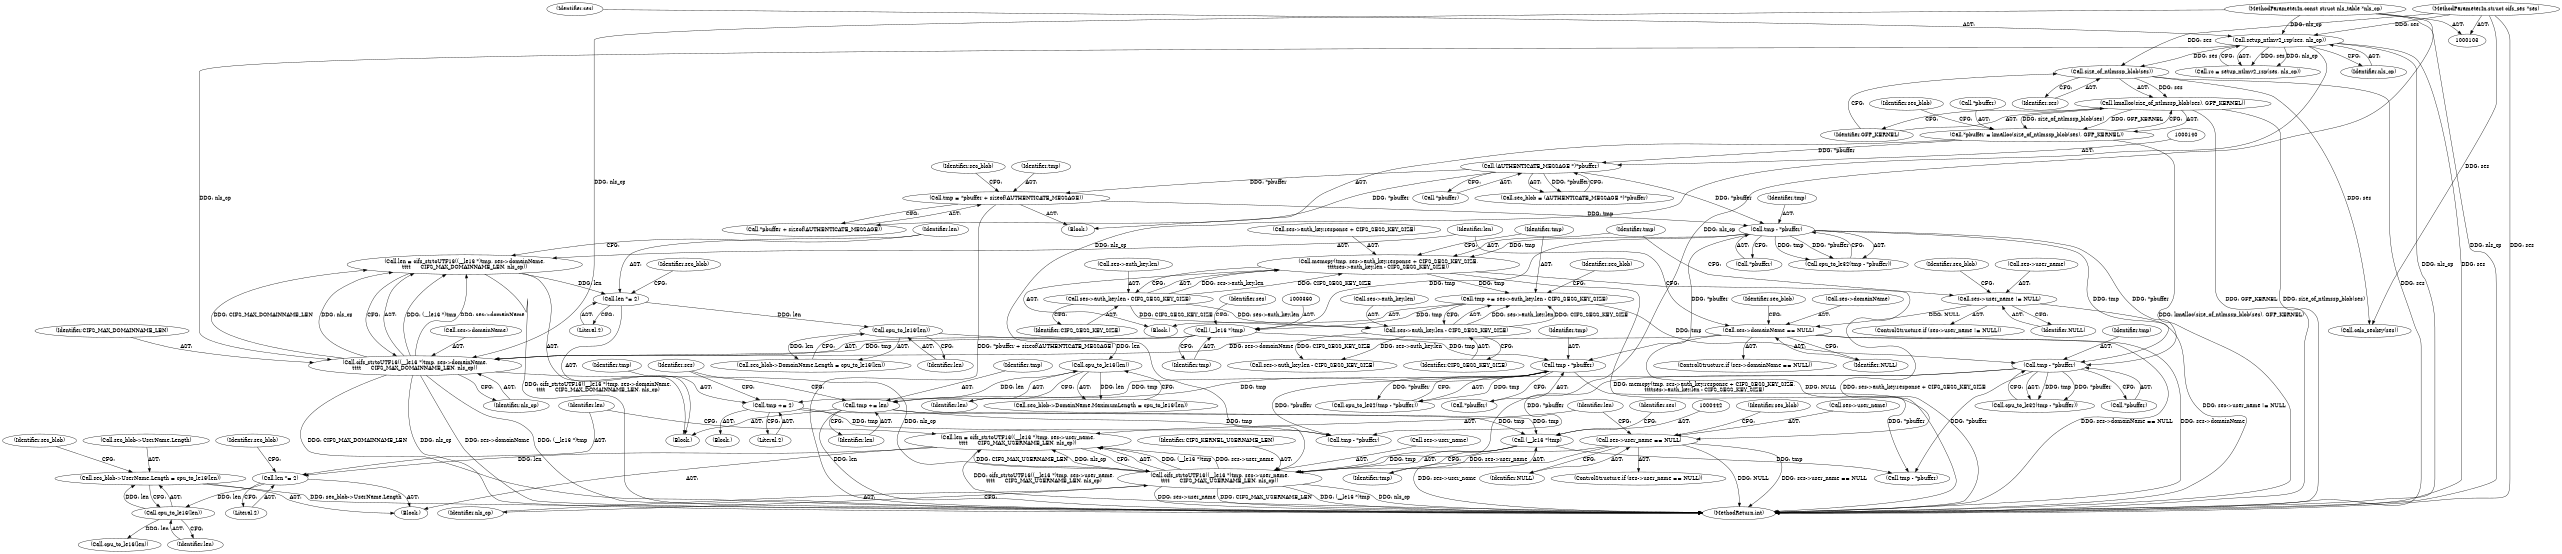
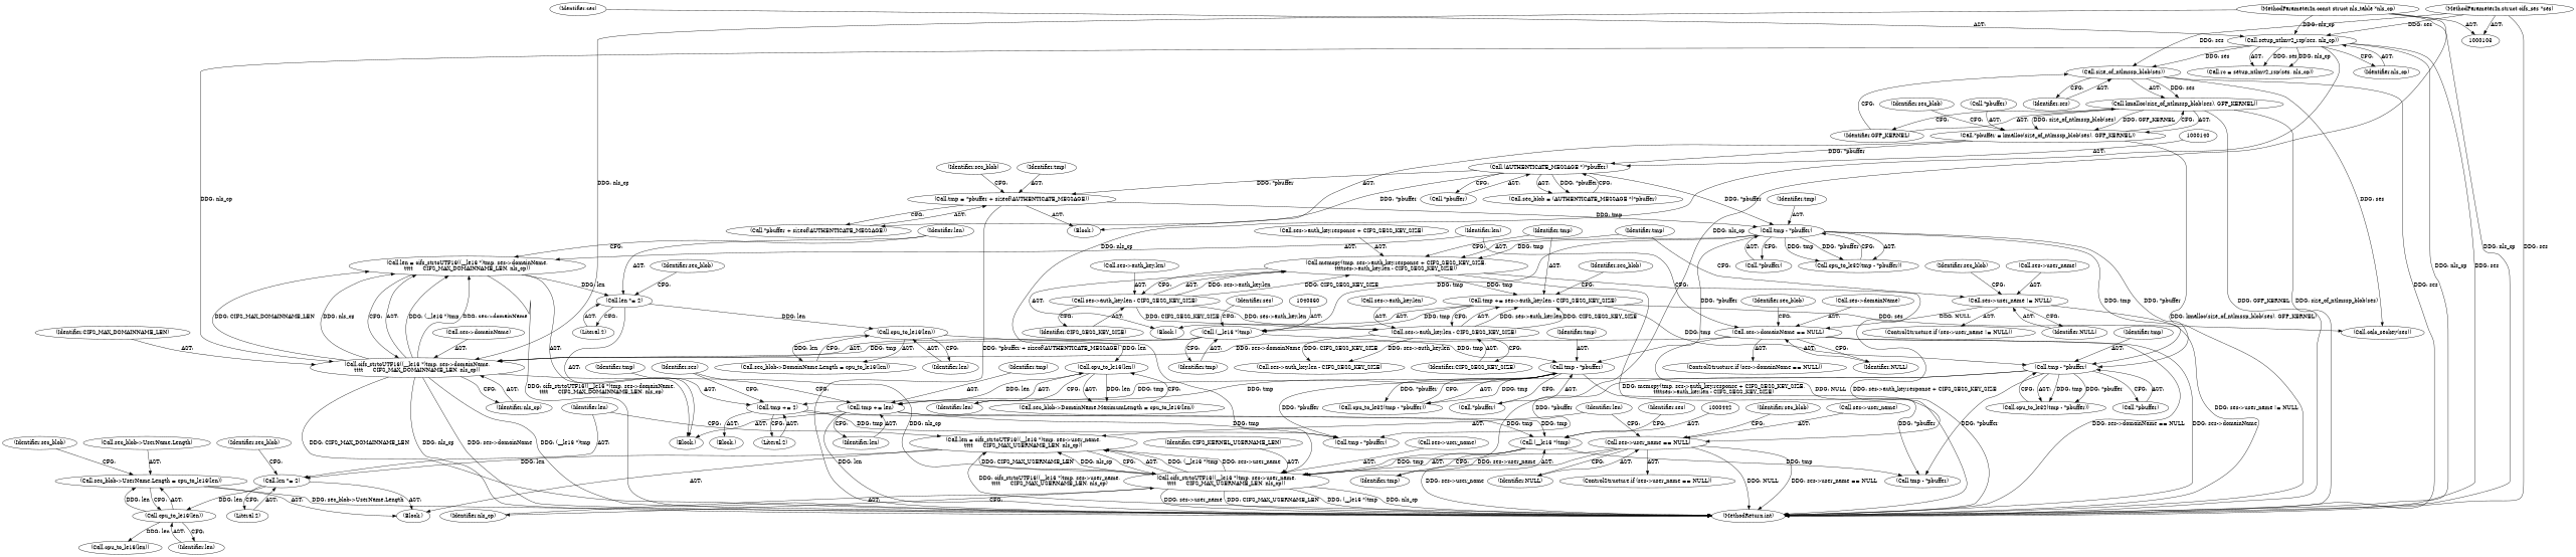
  digraph {
    n1 [label="(Call,sec_blob->UserName.Length = cpu_to_le16(len))"]
    n2 [label="(Call,cpu_to_le16(len))"]
    n3 [label="(MethodReturn,int)"]
    n4 [label="(Block,)"]
    n5 [label="(Call,cpu_to_le16(len))"]
    n6 [label="(Identifier,len)"]
    n7 [label="(Call,len *= 2)"]
    n8 [label="(Literal,2)"]
    n9 [label="(Call,len = cifs_strtoUTF16((__le16 *)tmp, ses->user_name,\n\t\t\t\t      CIFS_MAX_USERNAME_LEN, nls_cp))"]
    n10 [label="(Call,cifs_strtoUTF16((__le16 *)tmp, ses->user_name,\n\t\t\t\t      CIFS_MAX_USERNAME_LEN, nls_cp))"]
    n11 [label="(Identifier,nls_cp)"]
    n12 [label="(Call,(__le16 *)tmp)"]
    n13 [label="(Identifier,tmp)"]
    n14 [label="(Call,tmp - *pbuffer)"]
    n15 [label="(Call,tmp += 2)"]
    n16 [label="(Block,)"]
    n17 [label="(Call,tmp - *pbuffer)"]
    n18 [label="(Literal,2)"]
    n19 [label="(Call,tmp - *pbuffer)"]
    n20 [label="(Call,*pbuffer)"]
    n21 [label="(Call,cpu_to_le32(tmp - *pbuffer))"]
    n22 [label="(Call,tmp - *pbuffer)"]
    n23 [label="(Call,memcpy(tmp, ses->auth_key.response + CIFS_SESS_KEY_SIZE,\n\t\t\t\tses->auth_key.len - CIFS_SESS_KEY_SIZE))"]
    n24 [label="(Call,(__le16 *)tmp)"]
    n25 [label="(Call,tmp - *pbuffer)"]
    n26 [label="(Call,*pbuffer)"]
    n27 [label="(Call,cpu_to_le32(tmp - *pbuffer))"]
    n28 [label="(Call,tmp += ses->auth_key.len - CIFS_SESS_KEY_SIZE)"]
    n29 [label="(Block,)"]
    n30 [label="(Call,ses->auth_key.len - CIFS_SESS_KEY_SIZE)"]
    n31 [label="(Call,cifs_strtoUTF16((__le16 *)tmp, ses->domainName,\n\t\t\t\t      CIFS_MAX_DOMAINNAME_LEN, nls_cp))"]
    n32 [label="(Identifier,tmp)"]
    n33 [label="(Call,tmp += len)"]
    n34 [label="(Call,cpu_to_le32(tmp - *pbuffer))"]
    n35 [label="(Call,*pbuffer)"]
    n36 [label="(Call,tmp = *pbuffer + sizeof(AUTHENTICATE_MESSAGE))"]
    n37 [label="(Call,*pbuffer + sizeof(AUTHENTICATE_MESSAGE))"]
    n38 [label="(Block,)"]
    n39 [label="(Call,(AUTHENTICATE_MESSAGE *)*pbuffer)"]
    n40 [label="(Call,sec_blob = (AUTHENTICATE_MESSAGE *)*pbuffer)"]
    n41 [label="(Call,*pbuffer)"]
    n42 [label="(Call,*pbuffer = kmalloc(size_of_ntlmssp_blob(ses), GFP_KERNEL))"]
    n43 [label="(Call,kmalloc(size_of_ntlmssp_blob(ses), GFP_KERNEL))"]
    n44 [label="(Identifier,GFP_KERNEL)"]
    n45 [label="(Call,size_of_ntlmssp_blob(ses))"]
    n46 [label="(Identifier,ses)"]
    n47 [label="(Call,calc_seckey(ses))"]
    n48 [label="(Call,setup_ntlmv2_rsp(ses, nls_cp))"]
    n49 [label="(Call,rc = setup_ntlmv2_rsp(ses, nls_cp))"]
    n50 [label="(Identifier,nls_cp)"]
    n51 [label="(Call,len = cifs_strtoUTF16((__le16 *)tmp, ses->domainName,\n\t\t\t\t      CIFS_MAX_DOMAINNAME_LEN, nls_cp))"]
    n52 [label="(Identifier,nls_cp)"]
    n53 [label="(MethodParameterIn,struct cifs_ses *ses)"]
    1000103
    n55 [label="(MethodParameterIn,const struct nls_table *nls_cp)"]
    n56 [label="(Call,ses->auth_key.len - CIFS_SESS_KEY_SIZE)"]
    n57 [label="(Identifier,CIFS_SESS_KEY_SIZE)"]
    n58 [label="(Call,ses->auth_key.len - CIFS_SESS_KEY_SIZE)"]
    n59 [label="(Identifier,CIFS_SESS_KEY_SIZE)"]
    n60 [label="(Identifier,len)"]
    n61 [label="(Block,)"]
    n62 [label="(Call,cpu_to_le16(len))"]
    n63 [label="(Identifier,len)"]
    n64 [label="(Call,sec_blob->DomainName.MaximumLength = cpu_to_le16(len))"]
    n65 [label="(Call,cpu_to_le16(len))"]
    n66 [label="(Call,sec_blob->DomainName.Length = cpu_to_le16(len))"]
    n67 [label="(Identifier,len)"]
    n68 [label="(Call,len *= 2)"]
    n69 [label="(Literal,2)"]
    n70 [label="(Call,ses->domainName == NULL)"]
    n71 [label="(Call,ses->user_name == NULL)"]
    n72 [label="(ControlStructure,if (ses->domainName == NULL))"]
    n73 [label="(Identifier,NULL)"]
    n74 [label="(Identifier,NULL)"]
    n75 [label="(ControlStructure,if (ses->user_name == NULL))"]
    n76 [label="(Call,ses->user_name != NULL)"]
    n77 [label="(ControlStructure,if (ses->user_name != NULL))"]
    n78 [label="(Identifier,NULL)"]
    n79 [label="(Identifier,ses)"]
    n80 [label="(Identifier,sec_blob)"]
    n81 [label="(Call,ses->domainName)"]
    n82 [label="(Call,ses->user_name)"]
    n83 [label="(Call,ses->user_name)"]
    n84 [label="(Identifier,sec_blob)"]
    n85 [label="(Identifier,sec_blob)"]
    n86 [label="(Identifier,CIFS_MAX_DOMAINNAME_LEN)"]
    n87 [label="(Identifier,ses)"]
    n88 [label="(Identifier,ses)"]
    n89 [label="(Call,ses->auth_key.len)"]
    n90 [label="(Identifier,sec_blob)"]
    n91 [label="(Identifier,sec_blob)"]
    n92 [label="(Identifier,sec_blob)"]
    n93 [label="(Identifier,tmp)"]
    n94 [label="(Identifier,tmp)"]
    n95 [label="(Identifier,len)"]
    n96 [label="(Call,*pbuffer)"]
    n97 [label="(Identifier,sec_blob)"]
    n98 [label="(Identifier,ses)"]
    n99 [label="(Identifier,tmp)"]
    n100 [label="(Call,sec_blob->UserName.Length)"]
    n101 [label="(Identifier,len)"]
    n102 [label="(Identifier,tmp)"]
    n103 [label="(Identifier,len)"]
    n104 [label="(Identifier,tmp)"]
    n105 [label="(Identifier,len)"]
    n106 [label="(Call,ses->domainName)"]
    n107 [label="(Call,ses->auth_key.response + CIFS_SESS_KEY_SIZE)"]
    n108 [label="(Call,ses->auth_key.len)"]
    n109 [label="(Identifier,sec_blob)"]
    n110 [label="(Identifier,CIFS_KERNEL_USERNAME_LEN)"]
    n111 [label="(Call,ses->user_name)"]
    n112 [label="(Identifier,sec_blob)"]
    n113 [label="(Identifier,tmp)"]
    n114 [label="(Identifier,tmp)"]
    n115 [label="(Identifier,tmp)"]
    1000442
    1000140
-   1000360
+   1000360 [label=1040360]
    n1 -> n2 [label="CFG: "]
    n1 -> n3 [label="DDG: sec_blob->UserName.Length"]
    n1 -> n4 [label="AST: "]
    n2 -> n1 [label="AST: "]
    n2 -> n1 [label="DDG: len"]
    n2 -> n5 [label="DDG: len"]
    n2 -> n6 [label="CFG: "]
    n6 -> n2 [label="AST: "]
    n7 -> n2 [label="DDG: len"]
    n7 -> n4 [label="AST: "]
    n7 -> n8 [label="CFG: "]
    n8 -> n7 [label="AST: "]
    n9 -> n3 [label="DDG: cifs_strtoUTF16((__le16 *)tmp, ses->user_name,\n\t\t\t\t      CIFS_MAX_USERNAME_LEN, nls_cp)"]
    n9 -> n4 [label="AST: "]
    n9 -> n7 [label="DDG: len"]
    n9 -> n10 [label="CFG: "]
    n10 -> n3 [label="DDG: CIFS_MAX_USERNAME_LEN"]
    n10 -> n3 [label="DDG: (__le16 *)tmp"]
    n10 -> n3 [label="DDG: nls_cp"]
    n10 -> n3 [label="DDG: ses->user_name"]
    n10 -> n9 [label="AST: "]
    n10 -> n9 [label="DDG: (__le16 *)tmp"]
    n10 -> n9 [label="DDG: ses->user_name"]
    n10 -> n9 [label="DDG: CIFS_MAX_USERNAME_LEN"]
    n10 -> n9 [label="DDG: nls_cp"]
    n10 -> n11 [label="CFG: "]
    n11 -> n10 [label="AST: "]
    n12 -> n10 [label="AST: "]
    n12 -> n10 [label="DDG: tmp"]
    n12 -> n13 [label="CFG: "]
    n12 -> n14 [label="DDG: tmp"]
    n13 -> n12 [label="AST: "]
    n15 -> n12 [label="DDG: tmp"]
    n15 -> n16 [label="AST: "]
    n15 -> n17 [label="DDG: tmp"]
    n15 -> n18 [label="CFG: "]
    n18 -> n15 [label="AST: "]
    n19 -> n14 [label="DDG: *pbuffer"]
    n19 -> n15 [label="DDG: tmp"]
    n19 -> n17 [label="DDG: *pbuffer"]
    n19 -> n20 [label="CFG: "]
    n19 -> n21 [label="AST: "]
    n19 -> n21 [label="DDG: tmp"]
    n19 -> n21 [label="DDG: *pbuffer"]
    n20 -> n19 [label="AST: "]
    n21 -> n19 [label="CFG: "]
    n22 -> n19 [label="DDG: tmp"]
    n22 -> n19 [label="DDG: *pbuffer"]
    n22 -> n23 [label="DDG: tmp"]
    n22 -> n24 [label="DDG: tmp"]
    n22 -> n25 [label="DDG: *pbuffer"]
    n22 -> n26 [label="CFG: "]
    n22 -> n27 [label="AST: "]
    n22 -> n27 [label="DDG: tmp"]
    n22 -> n27 [label="DDG: *pbuffer"]
    n23 -> n3 [label="DDG: ses->auth_key.response + CIFS_SESS_KEY_SIZE"]
    n23 -> n3 [label="DDG: memcpy(tmp, ses->auth_key.response + CIFS_SESS_KEY_SIZE,\n\t\t\t\tses->auth_key.len - CIFS_SESS_KEY_SIZE)"]
    n23 -> n28 [label="DDG: tmp"]
    n23 -> n29 [label="AST: "]
    n23 -> n30 [label="CFG: "]
    n24 -> n25 [label="DDG: tmp"]
    n24 -> n31 [label="AST: "]
    n24 -> n31 [label="DDG: tmp"]
    n24 -> n32 [label="CFG: "]
    n25 -> n14 [label="DDG: *pbuffer"]
    n25 -> n17 [label="DDG: *pbuffer"]
    n25 -> n33 [label="DDG: tmp"]
    n25 -> n34 [label="AST: "]
    n25 -> n34 [label="DDG: tmp"]
    n25 -> n34 [label="DDG: *pbuffer"]
    n25 -> n35 [label="CFG: "]
    n26 -> n22 [label="AST: "]
    n27 -> n22 [label="CFG: "]
    n28 -> n19 [label="DDG: tmp"]
    n28 -> n24 [label="DDG: tmp"]
    n28 -> n29 [label="AST: "]
    n28 -> n56 [label="CFG: "]
    n30 -> n23 [label="AST: "]
    n30 -> n23 [label="DDG: ses->auth_key.len"]
    n30 -> n23 [label="DDG: CIFS_SESS_KEY_SIZE"]
    n30 -> n56 [label="DDG: ses->auth_key.len"]
    n30 -> n56 [label="DDG: CIFS_SESS_KEY_SIZE"]
    n30 -> n59 [label="CFG: "]
    n31 -> n3 [label="DDG: CIFS_MAX_DOMAINNAME_LEN"]
    n31 -> n3 [label="DDG: nls_cp"]
    n31 -> n3 [label="DDG: ses->domainName"]
    n31 -> n3 [label="DDG: (__le16 *)tmp"]
    n31 -> n10 [label="DDG: nls_cp"]
    n31 -> n51 [label="AST: "]
    n31 -> n51 [label="DDG: (__le16 *)tmp"]
    n31 -> n51 [label="DDG: ses->domainName"]
    n31 -> n51 [label="DDG: CIFS_MAX_DOMAINNAME_LEN"]
    n31 -> n51 [label="DDG: nls_cp"]
    n31 -> n52 [label="CFG: "]
    n32 -> n24 [label="AST: "]
    n33 -> n3 [label="DDG: len"]
    n33 -> n12 [label="DDG: tmp"]
    n33 -> n17 [label="DDG: tmp"]
    n33 -> n60 [label="CFG: "]
    n33 -> n61 [label="AST: "]
    n34 -> n25 [label="CFG: "]
    n35 -> n25 [label="AST: "]
    n36 -> n3 [label="DDG: *pbuffer + sizeof(AUTHENTICATE_MESSAGE)"]
    n36 -> n22 [label="DDG: tmp"]
    n36 -> n37 [label="CFG: "]
    n36 -> n38 [label="AST: "]
    n37 -> n36 [label="AST: "]
    n39 -> n22 [label="DDG: *pbuffer"]
    n39 -> n36 [label="DDG: *pbuffer"]
    n39 -> n37 [label="DDG: *pbuffer"]
    n39 -> n40 [label="AST: "]
    n39 -> n40 [label="DDG: *pbuffer"]
    n39 -> n41 [label="CFG: "]
    n40 -> n39 [label="CFG: "]
    n41 -> n39 [label="AST: "]
    n42 -> n3 [label="DDG: kmalloc(size_of_ntlmssp_blob(ses), GFP_KERNEL)"]
    n42 -> n38 [label="AST: "]
    n42 -> n39 [label="DDG: *pbuffer"]
    n42 -> n43 [label="CFG: "]
    n43 -> n3 [label="DDG: size_of_ntlmssp_blob(ses)"]
    n43 -> n3 [label="DDG: GFP_KERNEL"]
    n43 -> n42 [label="AST: "]
    n43 -> n42 [label="DDG: size_of_ntlmssp_blob(ses)"]
    n43 -> n42 [label="DDG: GFP_KERNEL"]
    n43 -> n44 [label="CFG: "]
    n44 -> n43 [label="AST: "]
    n44 -> n45 [label="CFG: "]
    n45 -> n3 [label="DDG: ses"]
    n45 -> n43 [label="AST: "]
    n45 -> n43 [label="DDG: ses"]
    n45 -> n46 [label="CFG: "]
    n45 -> n47 [label="DDG: ses"]
    n46 -> n45 [label="AST: "]
    n48 -> n3 [label="DDG: nls_cp"]
    n48 -> n3 [label="DDG: ses"]
    n48 -> n10 [label="DDG: nls_cp"]
    n48 -> n31 [label="DDG: nls_cp"]
    n48 -> n45 [label="DDG: ses"]
    n48 -> n49 [label="AST: "]
    n48 -> n49 [label="DDG: ses"]
    n48 -> n49 [label="DDG: nls_cp"]
    n48 -> n50 [label="CFG: "]
-   n49 -> n48 [label="CFG: "]
    n50 -> n48 [label="AST: "]
    n51 -> n3 [label="DDG: cifs_strtoUTF16((__le16 *)tmp, ses->domainName,\n\t\t\t\t      CIFS_MAX_DOMAINNAME_LEN, nls_cp)"]
    n51 -> n31 [label="CFG: "]
    n51 -> n61 [label="AST: "]
    n51 -> n68 [label="DDG: len"]
    n52 -> n31 [label="AST: "]
    n53 -> n3 [label="DDG: ses"]
    n53 -> n45 [label="DDG: ses"]
-   n53 -> n47 [label="DDG: ses"]
+   n28 -> n47 [label="DDG: ses"]
    n53 -> n48 [label="DDG: ses"]
    n53 -> 1000103 [label="AST: "]
    n55 -> n3 [label="DDG: nls_cp"]
    n55 -> n10 [label="DDG: nls_cp"]
    n55 -> n31 [label="DDG: nls_cp"]
    n55 -> n48 [label="DDG: nls_cp"]
    n55 -> 1000103 [label="AST: "]
    n56 -> n28 [label="AST: "]
    n56 -> n28 [label="DDG: ses->auth_key.len"]
    n56 -> n28 [label="DDG: CIFS_SESS_KEY_SIZE"]
    n56 -> n57 [label="CFG: "]
    n56 -> n58 [label="DDG: ses->auth_key.len"]
    n56 -> n58 [label="DDG: CIFS_SESS_KEY_SIZE"]
    n57 -> n56 [label="AST: "]
    n59 -> n30 [label="AST: "]
    n60 -> n33 [label="AST: "]
    n62 -> n33 [label="DDG: len"]
    n62 -> n63 [label="CFG: "]
    n62 -> n64 [label="AST: "]
    n62 -> n64 [label="DDG: len"]
    n63 -> n62 [label="AST: "]
    n64 -> n62 [label="CFG: "]
    n65 -> n62 [label="DDG: len"]
    n65 -> n66 [label="AST: "]
    n65 -> n66 [label="DDG: len"]
    n65 -> n67 [label="CFG: "]
    n66 -> n65 [label="CFG: "]
    n67 -> n65 [label="AST: "]
    n68 -> n61 [label="AST: "]
    n68 -> n65 [label="DDG: len"]
    n68 -> n69 [label="CFG: "]
    n69 -> n68 [label="AST: "]
    n70 -> n3 [label="DDG: ses->domainName == NULL"]
    n70 -> n3 [label="DDG: ses->domainName"]
    n70 -> n31 [label="DDG: ses->domainName"]
    n70 -> n71 [label="DDG: NULL"]
    n70 -> n72 [label="AST: "]
    n70 -> n73 [label="CFG: "]
    n71 -> n3 [label="DDG: NULL"]
    n71 -> n3 [label="DDG: ses->user_name == NULL"]
    n71 -> n3 [label="DDG: ses->user_name"]
    n71 -> n10 [label="DDG: ses->user_name"]
    n71 -> n74 [label="CFG: "]
    n71 -> n75 [label="AST: "]
    n73 -> n70 [label="AST: "]
    n74 -> n71 [label="AST: "]
    n76 -> n3 [label="DDG: ses->user_name != NULL"]
    n76 -> n70 [label="DDG: NULL"]
    n76 -> n77 [label="AST: "]
    n76 -> n78 [label="CFG: "]
    n78 -> n76 [label="AST: "]
    n79 -> n48 [label="AST: "]
    n80 -> n1 [label="CFG: "]
    n81 -> n31 [label="AST: "]
    n82 -> n71 [label="AST: "]
    n83 -> n10 [label="AST: "]
    n84 -> n36 [label="CFG: "]
    n85 -> n7 [label="CFG: "]
    n86 -> n31 [label="AST: "]
    n87 -> n12 [label="CFG: "]
    n88 -> n24 [label="CFG: "]
    n89 -> n30 [label="AST: "]
    n90 -> n71 [label="CFG: "]
    n91 -> n68 [label="CFG: "]
    n92 -> n42 [label="CFG: "]
    n93 -> n36 [label="AST: "]
    n94 -> n23 [label="AST: "]
    n94 -> n76 [label="CFG: "]
    n95 -> n9 [label="AST: "]
    n95 -> n71 [label="CFG: "]
    n96 -> n42 [label="AST: "]
    n97 -> n28 [label="CFG: "]
    n98 -> n15 [label="CFG: "]
    n98 -> n33 [label="CFG: "]
    n99 -> n19 [label="AST: "]
    n100 -> n1 [label="AST: "]
    n101 -> n51 [label="AST: "]
    n101 -> n70 [label="CFG: "]
    n102 -> n22 [label="AST: "]
    n103 -> n7 [label="AST: "]
    n103 -> n9 [label="CFG: "]
    n104 -> n25 [label="AST: "]
    n105 -> n51 [label="CFG: "]
    n105 -> n68 [label="AST: "]
    n106 -> n70 [label="AST: "]
    n107 -> n23 [label="AST: "]
    n108 -> n56 [label="AST: "]
    n109 -> n76 [label="CFG: "]
    n110 -> n10 [label="AST: "]
    n111 -> n76 [label="AST: "]
    n112 -> n70 [label="CFG: "]
    n113 -> n15 [label="AST: "]
    n114 -> n33 [label="AST: "]
    n115 -> n23 [label="CFG: "]
    n115 -> n28 [label="AST: "]
    1000442 -> n12 [label="AST: "]
    1000140 -> n39 [label="AST: "]
    1000360 -> n24 [label="AST: "]
  }
